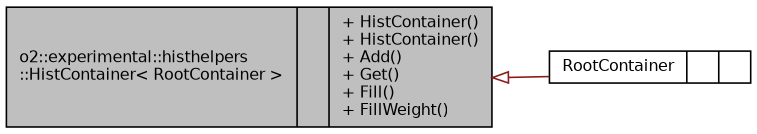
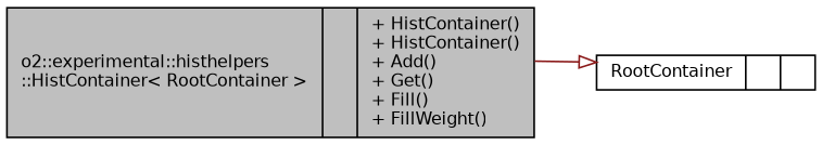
  digraph {
    rankdir=LR
    node [color=black fontname=Helvetica fontsize=10 shape=record]
    n1 [fillcolor=grey75 fontcolor=black height=0.2 label="{o2::experimental::histhelpers\l::HistContainer\< RootContainer \>\n||+ HistContainer()\l+ HistContainer()\l+ Add()\l+ Get()\l+ Fill()\l+ FillWeight()\l}" style=filled width=0.4]
    n2 [height=0.2 label="{RootContainer\n||}" width=0.4]
-   n1 -> n2 [arrowtail=onormal color=firebrick4 dir=back fontname=Helvetica fontsize=10 labelfontname=Helvetica labelfontsize=10 style=solid]
+   n2 -> n1 [arrowtail=onormal color=firebrick4 dir=back fontname=Helvetica fontsize=10 labelfontname=Helvetica labelfontsize=10 style=solid]
  }
